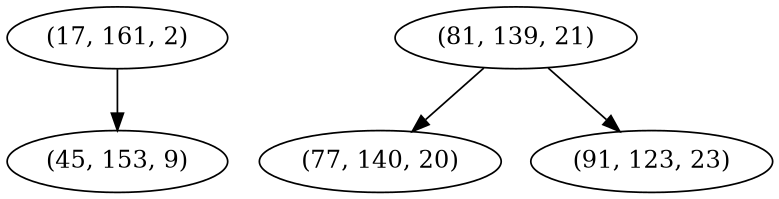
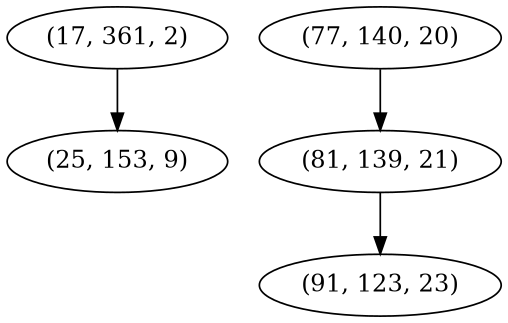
  digraph {
-   "(17, 161, 2)"
-   "(25, 153, 9)" [label="(45, 153, 9)"]
+   "(17, 161, 2)" [label="(17, 361, 2)"]
+   "(25, 153, 9)"
    "(77, 140, 20)"
    "(81, 139, 21)"
    n5 [label="(91, 123, 23)"]
    "(17, 161, 2)" -> "(25, 153, 9)"
-   "(81, 139, 21)" -> "(77, 140, 20)"
+   "(77, 140, 20)" -> "(81, 139, 21)"
    "(81, 139, 21)" -> n5
  }
